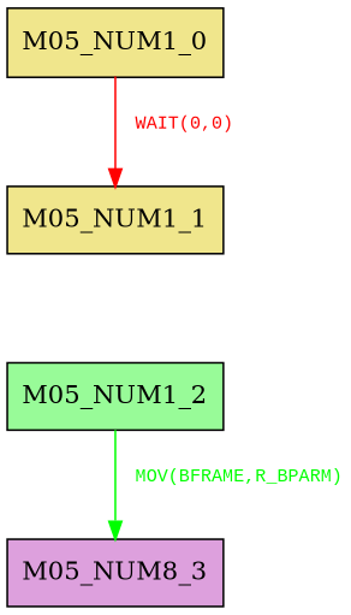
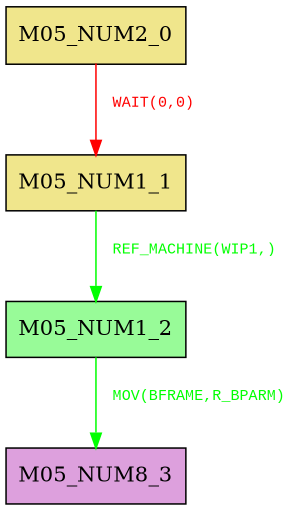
  digraph {
    node [fillcolor=khaki shape=record style=filled]
    edge [color=green fontcolor=green]
-   M05_NUM1_0
+   M05_NUM1_0 [label=M05_NUM2_0]
    M05_NUM1_1
    M05_NUM1_2 [fillcolor=palegreen]
    n4 [fillcolor=plum label=M05_NUM8_3]
    M05_NUM1_0 -> M05_NUM1_1 [color=red fontcolor=red label=< <font face="Courier New" point-size="10"> WAIT(0,0)<br/> </font>>]
+   M05_NUM1_1 -> M05_NUM1_2 [label=< <font face="Courier New" point-size="10"> REF_MACHINE(WIP1,)<br/> </font>>]
    M05_NUM1_2 -> n4 [label=< <font face="Courier New" point-size="10"> MOV(BFRAME,R_BPARM)<br/> </font>>]
  }
